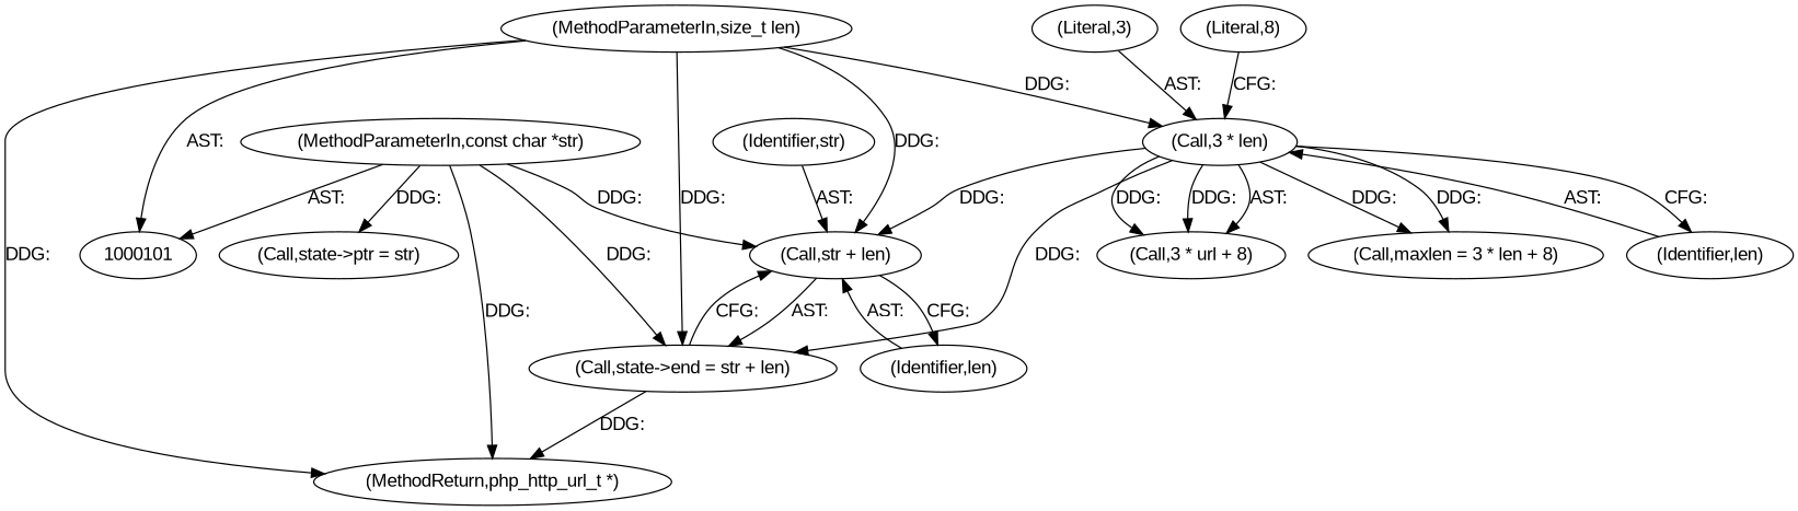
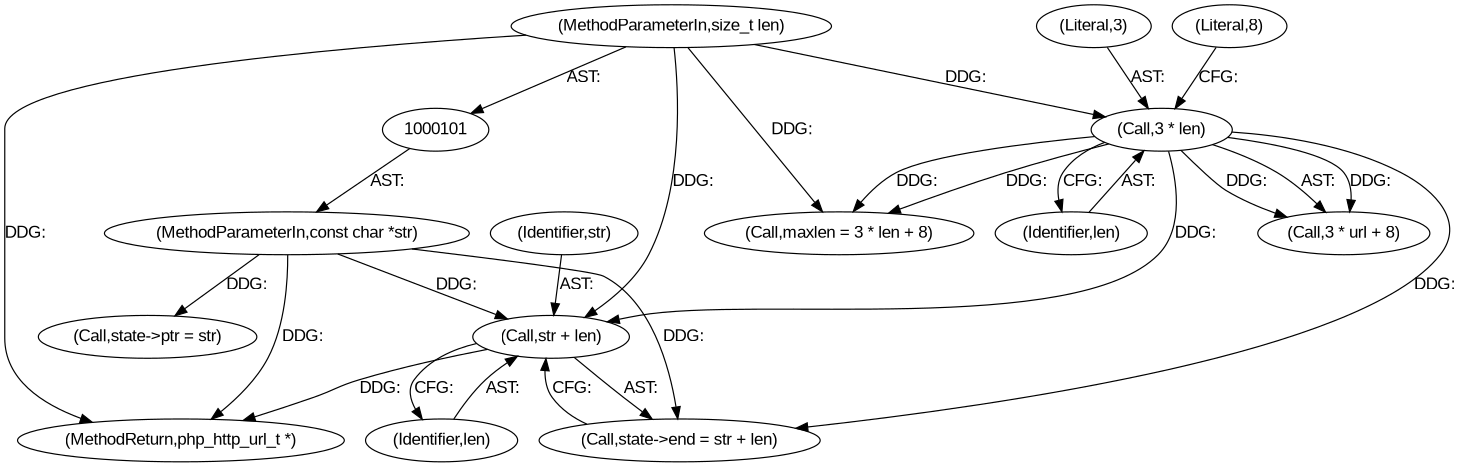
  digraph {
    fontname="Liberation Sans"
    node [fontname="Liberation Sans"]
    edge [fontname="Liberation Sans"]
    n1 [label="(Call,str + len)"]
    n2 [label="(Identifier,len)"]
    n3 [label="(MethodReturn,php_http_url_t *)"]
    n4 [label="(Call,state->end = str + len)"]
    n5 [label="(MethodParameterIn,const char *str)"]
    n6 [label="(Call,state->ptr = str)"]
    1000101
    n8 [label="(Call,3 * len)"]
    n9 [label="(Call,3 * url + 8)"]
    n10 [label="(Call,maxlen = 3 * len + 8)"]
    n11 [label="(Identifier,len)"]
    n12 [label="(MethodParameterIn,size_t len)"]
    n13 [label="(Identifier,str)"]
    n14 [label="(Literal,3)"]
    n15 [label="(Literal,8)"]
    n1 -> n2 [label="CFG: "]
-   n4 -> n3 [label="DDG: "]
+   n1 -> n3 [label="DDG: "]
    n1 -> n4 [label="AST: "]
    n2 -> n1 [label="AST: "]
    n4 -> n1 [label="CFG: "]
    n5 -> n1 [label="DDG: "]
    n5 -> n3 [label="DDG: "]
    n5 -> n4 [label="DDG: "]
    n5 -> n6 [label="DDG: "]
-   n5 -> 1000101 [label="AST: "]
+   1000101 -> n5 [label="AST: "]
    n8 -> n1 [label="DDG: "]
    n8 -> n4 [label="DDG: "]
    n8 -> n9 [label="AST: "]
    n8 -> n9 [label="DDG: "]
    n8 -> n9 [label="DDG: "]
    n8 -> n10 [label="DDG: "]
    n8 -> n10 [label="DDG: "]
    n8 -> n11 [label="CFG: "]
    n11 -> n8 [label="AST: "]
    n12 -> n1 [label="DDG: "]
    n12 -> n3 [label="DDG: "]
-   n12 -> n4 [label="DDG: "]
+   n12 -> n10 [label="DDG: "]
    n12 -> 1000101 [label="AST: "]
    n12 -> n8 [label="DDG: "]
    n13 -> n1 [label="AST: "]
    n14 -> n8 [label="AST: "]
    n15 -> n8 [label="CFG: "]
  }
